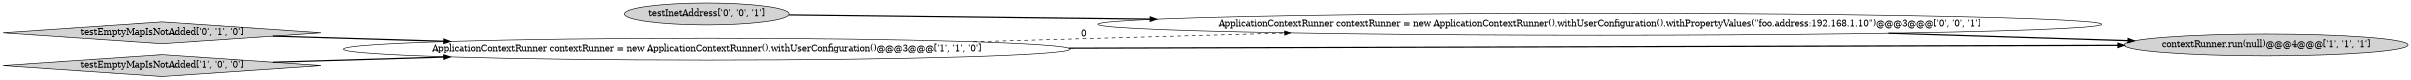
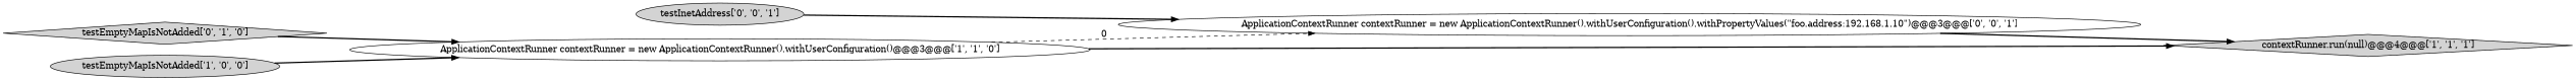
  digraph {
    rankdir=LR
    node [fillcolor=lightgray shape=ellipse style=filled]
    edge [style=bold]
    n1 [fillcolor=white label="ApplicationContextRunner contextRunner = new ApplicationContextRunner().withUserConfiguration()@@@3@@@['1', '1', '0']"]
    n2 [fillcolor=white label="ApplicationContextRunner contextRunner = new ApplicationContextRunner().withUserConfiguration().withPropertyValues(\"foo.address:192.168.1.10\")@@@3@@@['0', '0', '1']"]
-   n3 [label="contextRunner.run(null)@@@4@@@['1', '1', '1']"]
+   n3 [label="contextRunner.run(null)@@@4@@@['1', '1', '1']" shape=diamond]
    n4 [label="testEmptyMapIsNotAdded['0', '1', '0']" shape=diamond]
-   n5 [label="testEmptyMapIsNotAdded['1', '0', '0']" shape=diamond]
+   n5 [label="testEmptyMapIsNotAdded['1', '0', '0']"]
    n6 [label="testInetAddress['0', '0', '1']"]
    n1 -> n2 [label=0 style=dashed]
    n1 -> n3
    n2 -> n3
    n4 -> n1
    n5 -> n1
    n6 -> n2
  }
